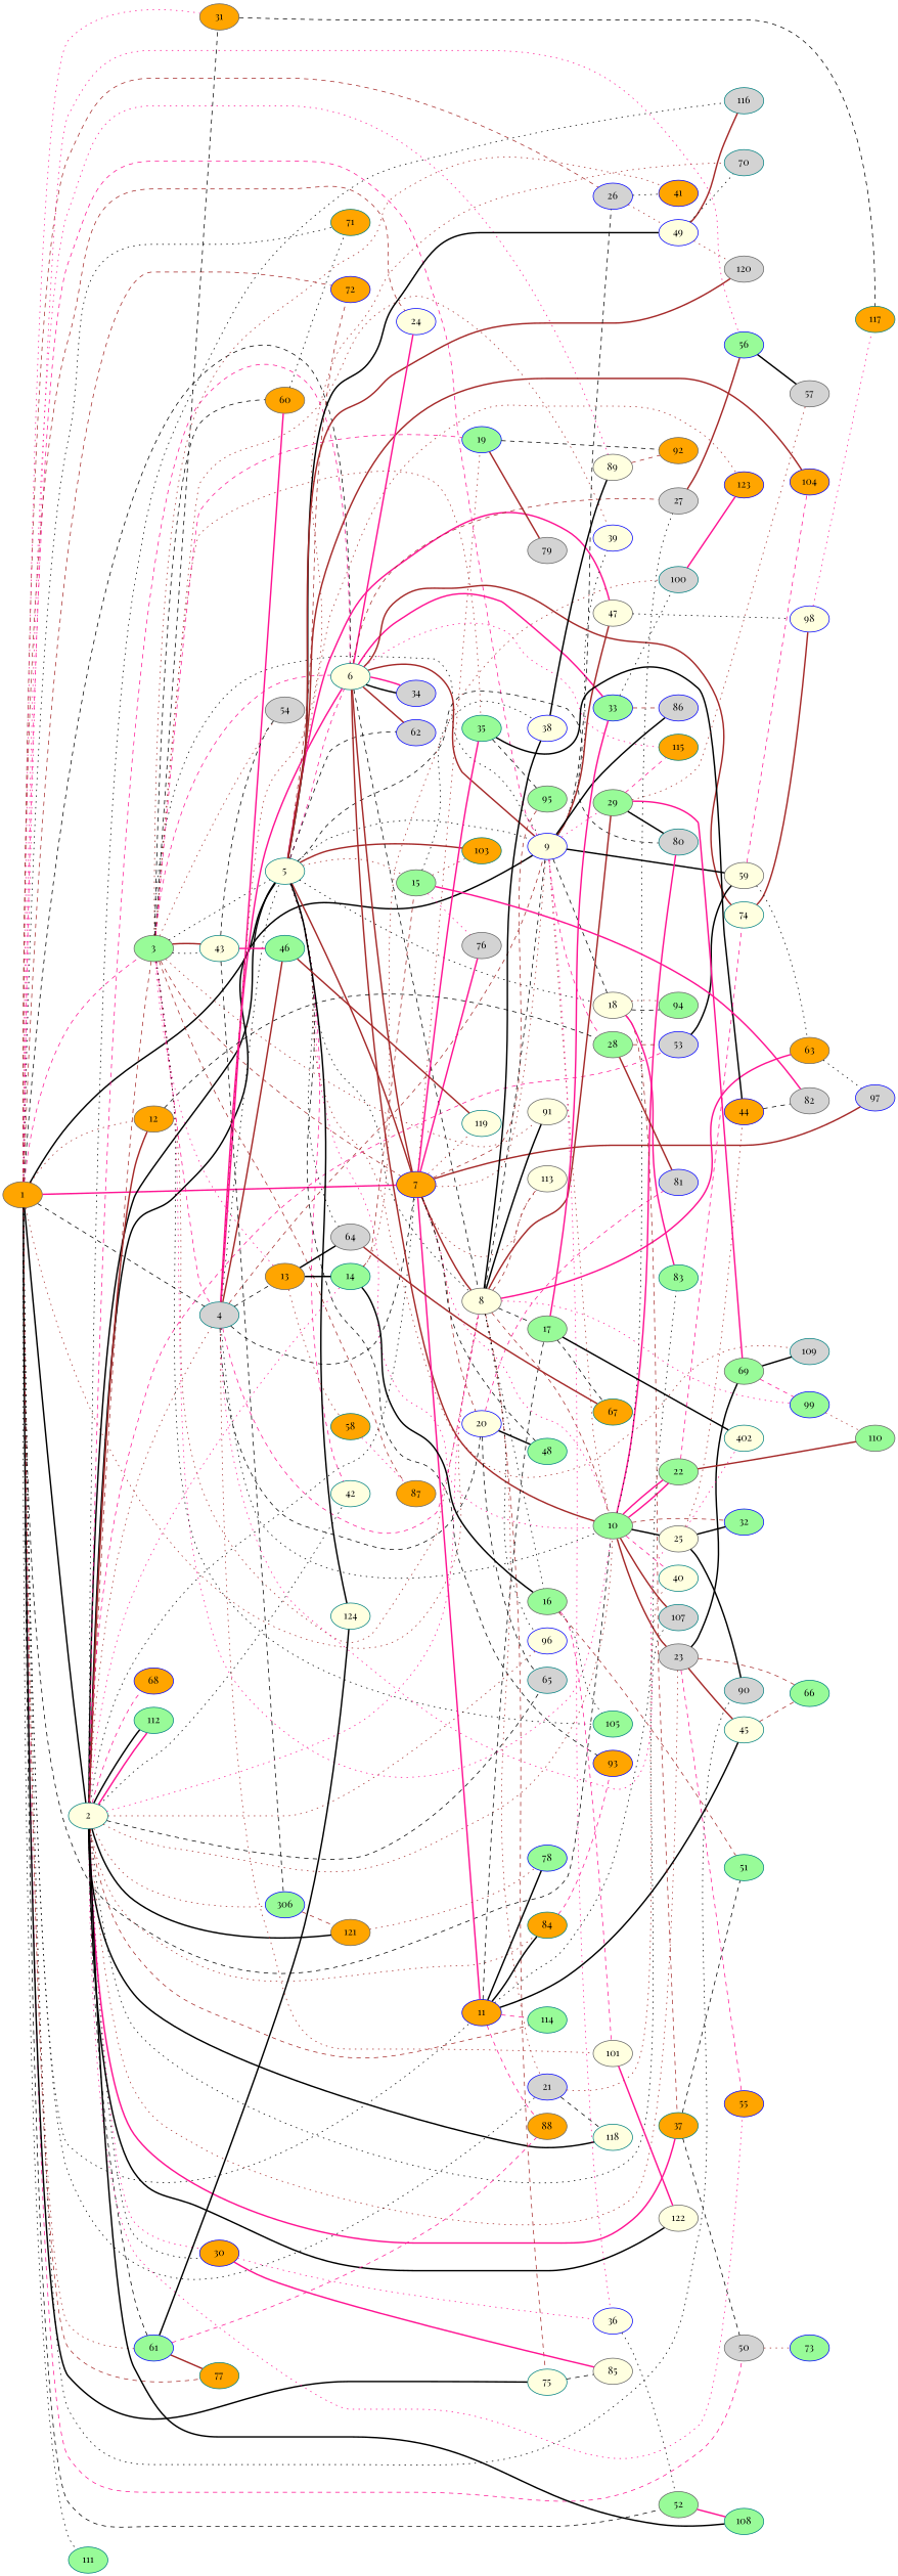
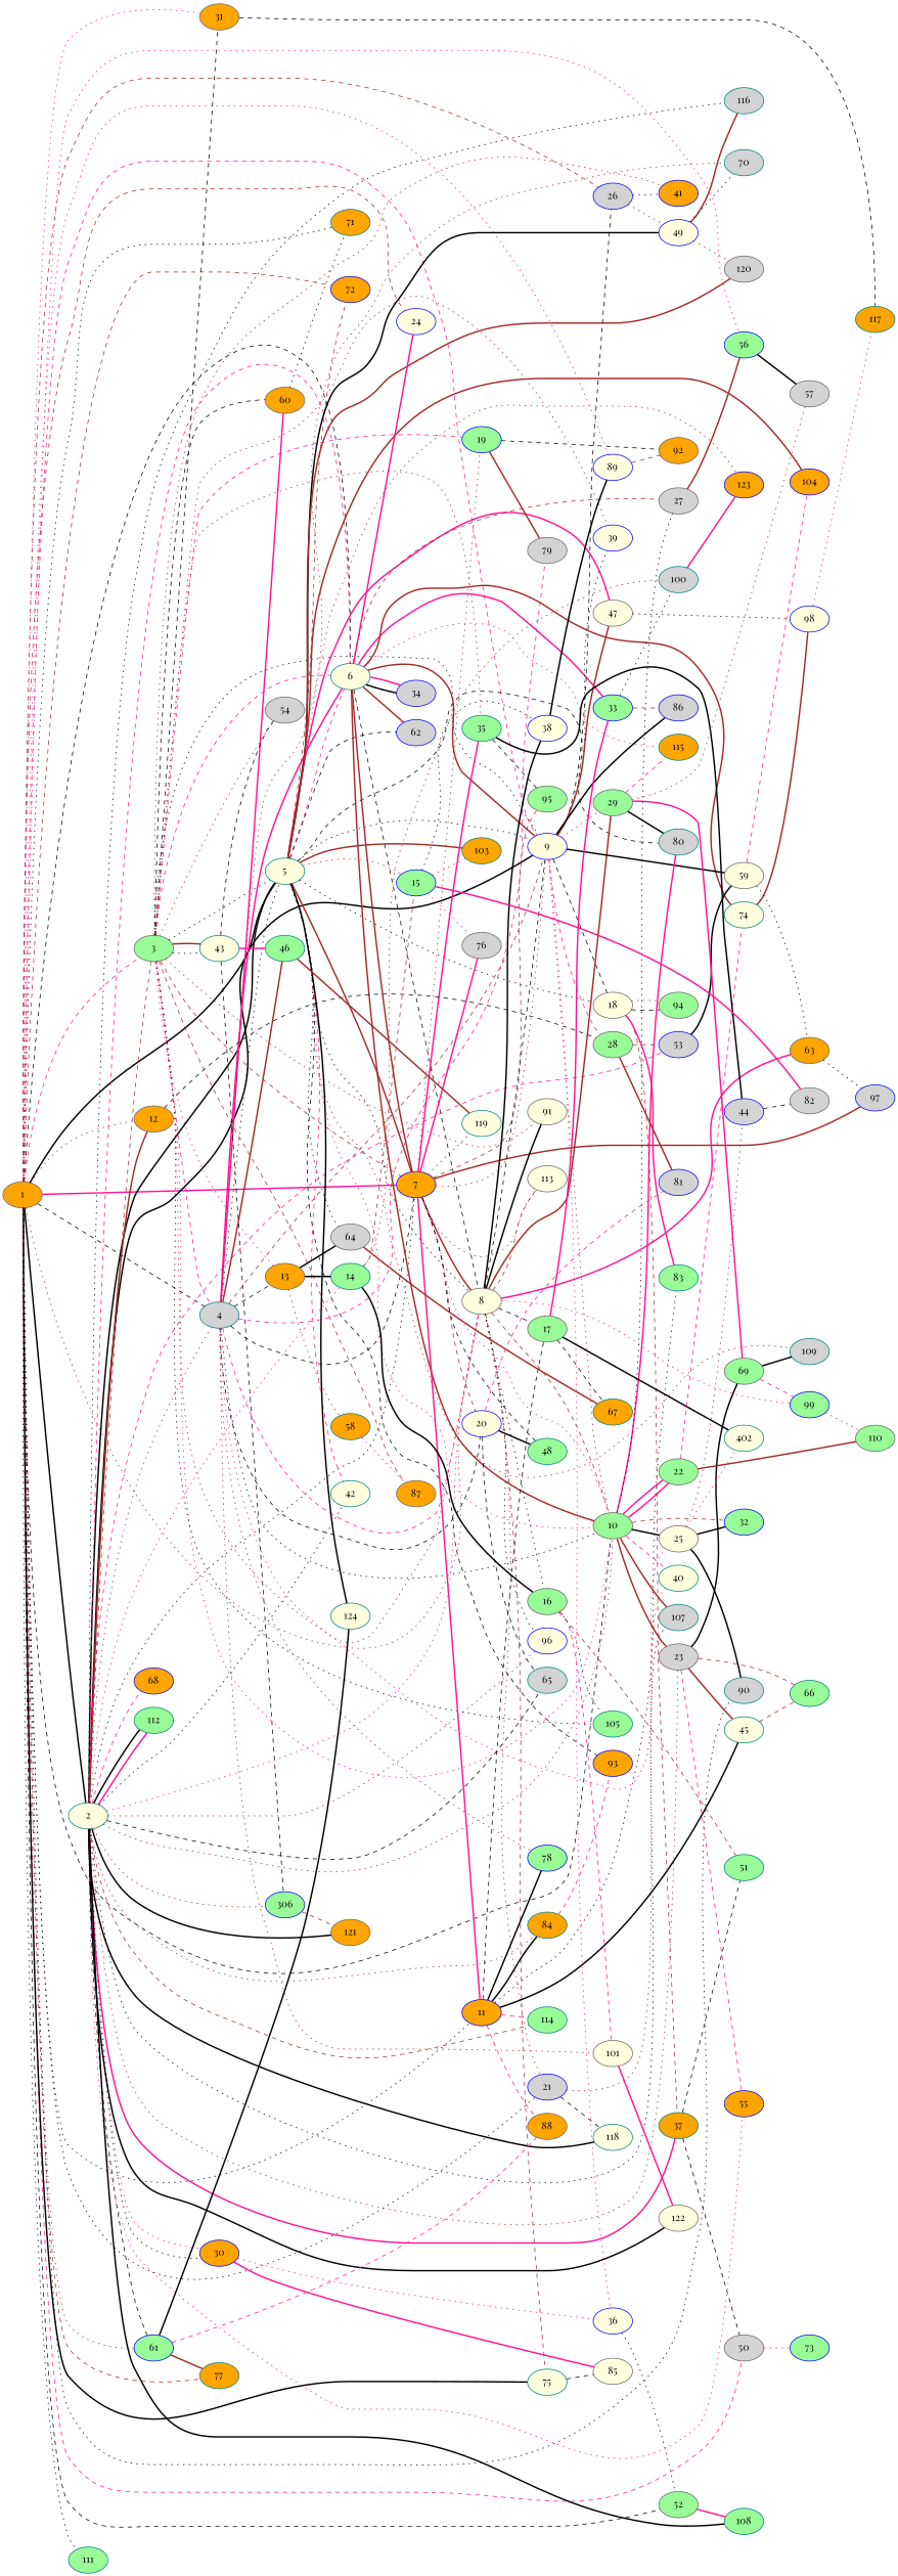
  graph {
    fontname="Playfair Display"
    rankdir=LR
    node [color=gray40 fillcolor=palegreen fontname="Playfair Display" style=filled]
    edge [color=black fontname="Playfair Display" style=dotted]
    1 [fillcolor=orange]
    2 [color=teal fillcolor=lightyellow]
    3
    4 [color=teal fillcolor=lightgrey]
    5 [color=teal fillcolor=lightyellow]
    6 [color=teal fillcolor=lightyellow]
    7 [color=blue fillcolor=orange]
    8 [fillcolor=lightyellow]
    9 [color=blue fillcolor=lightyellow]
    10
    11 [color=blue fillcolor=orange]
    12 [fillcolor=orange]
    21 [color=blue fillcolor=lightgrey]
    24 [color=blue fillcolor=lightyellow]
    26 [color=blue fillcolor=lightgrey]
    31 [fillcolor=orange]
    50 [fillcolor=lightgrey]
    52
    56 [color=blue]
    61 [color=blue]
    71 [color=teal fillcolor=orange]
    72 [color=blue fillcolor=orange]
    75 [color=teal fillcolor=lightyellow]
    77 [color=teal fillcolor=orange]
-   89 [fillcolor=lightyellow]
+   89 [color=blue fillcolor=lightyellow]
    90 [color=teal fillcolor=lightgrey]
    111 [color=teal]
    68 [color=blue fillcolor=orange]
    14 [color=teal]
    23 [fillcolor=lightgrey]
    30 [color=blue fillcolor=orange]
    37 [color=teal fillcolor=orange]
    42 [color=teal fillcolor=lightyellow]
    53 [color=blue fillcolor=lightgrey]
    55 [color=blue fillcolor=orange]
    65 [color=teal fillcolor=lightgrey]
    84 [color=teal fillcolor=orange]
    96 [color=blue fillcolor=lightyellow]
    n39 [color=blue label=306]
    107 [color=teal fillcolor=lightgrey]
    108 [color=teal]
    112 [color=teal]
    114 [color=teal]
    116 [color=teal fillcolor=lightgrey]
    118 [color=teal fillcolor=lightyellow]
    121 [fillcolor=orange]
    122 [fillcolor=lightyellow]
    13 [fillcolor=orange]
    19 [color=blue]
    35 [color=teal]
    39 [color=blue fillcolor=lightyellow]
    41 [color=blue fillcolor=orange]
    43 [color=teal fillcolor=lightyellow]
    54 [fillcolor=lightgrey]
    60 [fillcolor=orange]
    87 [fillcolor=orange]
    91 [fillcolor=lightyellow]
    105 [color=teal]
    20 [color=blue fillcolor=lightyellow]
    25 [fillcolor=lightyellow]
    46 [color=teal]
    70 [color=teal fillcolor=lightgrey]
    78 [color=blue]
    79 [fillcolor=lightgrey]
    101 [fillcolor=lightyellow]
-   15
+   15 [color=blue]
    18 [fillcolor=lightyellow]
    47 [fillcolor=lightyellow]
    49 [color=blue fillcolor=lightyellow]
    62 [color=blue fillcolor=lightgrey]
    64 [fillcolor=lightgrey]
    80 [color=teal fillcolor=lightgrey]
    93 [color=blue fillcolor=orange]
    103 [color=teal fillcolor=orange]
    104 [color=blue fillcolor=orange]
    109 [color=teal fillcolor=lightgrey]
    120 [fillcolor=lightgrey]
    123 [color=blue fillcolor=orange]
    124 [color=teal fillcolor=lightyellow]
    27 [fillcolor=lightgrey]
    33 [color=blue]
    34 [color=blue fillcolor=lightgrey]
    74 [color=teal fillcolor=lightyellow]
    115 [color=teal fillcolor=orange]
    48 [color=teal]
    76 [fillcolor=lightgrey]
    95
    97 [color=blue fillcolor=lightgrey]
    113 [fillcolor=lightyellow]
    119 [color=teal fillcolor=lightyellow]
    16
    17
    29
    38 [color=blue fillcolor=lightyellow]
    63 [fillcolor=orange]
    99 [color=blue]
    28
    36 [color=blue fillcolor=lightyellow]
    59 [fillcolor=lightyellow]
    86 [color=blue fillcolor=lightgrey]
    22
    32 [color=blue]
    40 [color=teal fillcolor=lightyellow]
    45 [color=teal fillcolor=lightyellow]
    83 [color=teal]
    88 [fillcolor=orange]
    117 [color=teal fillcolor=orange]
    73 [color=blue]
    57 [fillcolor=lightgrey]
    85 [fillcolor=lightyellow]
    92 [fillcolor=orange]
    100 [color=teal fillcolor=lightgrey]
    66 [color=teal]
    69
    51 [color=teal]
    58 [color=teal fillcolor=orange]
-   44 [color=blue fillcolor=orange]
+   44 [color=blue fillcolor=lightgrey]
    81 [color=blue fillcolor=lightgrey]
    n119 [color=teal fillcolor=lightyellow label=402]
    82 [fillcolor=lightgrey]
    94
    98 [color=blue fillcolor=lightyellow]
    67 [color=teal fillcolor=orange]
    110
    1 -- 2 [style=bold]
    1 -- 3 [color=deeppink style=dashed]
    1 -- 4 [style=dashed]
    1 -- 5 [style=bold]
    1 -- 6 [style=dashed]
    1 -- 7 [color=deeppink style=bold]
    1 -- 8 [color=brown]
    1 -- 9 [color=deeppink style=dashed]
    1 -- 10 [style=dashed]
    1 -- 11
    1 -- 12 [color=brown]
    1 -- 21
    1 -- 24 [color=brown style=dashed]
    1 -- 26 [color=brown style=dashed]
    1 -- 31 [color=deeppink]
    1 -- 50 [color=deeppink style=dashed]
    1 -- 52 [style=dashed]
    1 -- 56 [color=deeppink]
    1 -- 61 [color=brown]
    1 -- 71
    1 -- 72 [color=brown style=dashed]
    1 -- 75 [style=bold]
    1 -- 77 [color=brown style=dashed]
    1 -- 89 [color=deeppink]
    1 -- 90
    1 -- 111
    2 -- 3 [color=brown style=dashed]
    2 -- 4 [color=brown]
    2 -- 5 [style=bold]
    2 -- 6 [color=deeppink style=dashed]
    2 -- 7
    2 -- 8 [color=deeppink]
    2 -- 9 [style=bold]
    2 -- 10 [color=brown]
    2 -- 12 [color=brown style=bold]
    2 -- 61 [style=dashed]
    2 -- 68 [color=deeppink style=dashed]
    2 -- 14 [color=deeppink]
    2 -- 23 [color=brown]
    2 -- 30
    2 -- 30 [color=deeppink]
    2 -- 37 [color=deeppink style=bold]
    2 -- 42
    2 -- 53 [color=deeppink style=dashed]
    2 -- 55 [color=deeppink]
    2 -- 65 [style=dashed]
    2 -- 84 [color=brown]
    2 -- 96 [color=brown]
    2 -- n39 [color=brown]
    2 -- 107
    2 -- 108 [style=bold]
    2 -- 112 [color=deeppink style=bold]
    2 -- 112 [style=bold]
    2 -- 114 [color=brown style=dashed]
    2 -- 116
    2 -- 118 [style=bold]
    2 -- 121 [style=bold]
    2 -- 122 [style=bold]
    3 -- 4 [color=deeppink style=dashed]
    3 -- 5
    3 -- 6 [color=deeppink style=dashed]
    3 -- 7 [color=brown style=dashed]
    3 -- 8 [color=brown]
    3 -- 9
    3 -- 10 [color=deeppink]
    3 -- 31 [style=dashed]
    3 -- 13 [color=deeppink]
    3 -- 19 [color=deeppink style=dashed]
    3 -- 35 [color=brown]
    3 -- 39 [color=brown]
    3 -- 41 [color=brown]
    3 -- 43
    3 -- 43 [color=brown style=bold]
    3 -- 54 [color=brown]
    3 -- 60 [style=dashed]
    3 -- 87 [color=brown style=dashed]
    3 -- 91 [color=brown]
    3 -- 105
    4 -- 5
    4 -- 6 [color=deeppink style=bold]
    4 -- 7 [style=dashed]
    4 -- 8 [color=deeppink style=dashed]
    4 -- 9 [color=brown style=dashed]
    4 -- 10
    4 -- 13 [style=dashed]
    4 -- 60 [color=deeppink style=bold]
    4 -- 20 [style=dashed]
    4 -- 25 [color=deeppink]
    4 -- 46 [color=brown style=bold]
    4 -- 70 [color=brown]
-   121 -- 78 [color=brown]
+   4 -- 78 [color=brown]
+   4 -- 79 [color=deeppink style=dashed]
    4 -- 101 [color=brown]
    5 -- 6 [color=deeppink style=dashed]
    5 -- 7 [color=brown style=bold]
    5 -- 8
    5 -- 9
    5 -- 10 [color=deeppink]
    5 -- 72 [color=brown style=dashed]
    5 -- 42 [color=deeppink style=dashed]
    5 -- 15 [color=brown]
    5 -- 18
    5 -- 47 [color=deeppink style=bold]
    5 -- 49 [style=bold]
    5 -- 62 [style=dashed]
    5 -- 64
    5 -- 80 [style=dashed]
    5 -- 93 [style=dashed]
    5 -- 103 [color=brown style=bold]
    5 -- 104 [color=brown style=bold]
    5 -- 109 [color=brown]
    5 -- 120 [color=brown style=bold]
    5 -- 123 [color=brown]
    5 -- 124 [style=bold]
    6 -- 7 [color=brown style=bold]
    6 -- 8 [style=dashed]
    6 -- 9 [color=brown style=bold]
    6 -- 10 [color=brown style=bold]
    6 -- 24 [color=deeppink style=bold]
    6 -- 62 [color=brown style=bold]
    6 -- 27 [color=brown style=dashed]
    6 -- 33 [color=deeppink style=bold]
    6 -- 34 [style=bold]
    6 -- 34 [color=deeppink style=bold]
    6 -- 74 [color=brown style=bold]
    6 -- 115 [color=deeppink]
    7 -- 8 [color=brown style=bold]
    7 -- 9 [color=brown]
    7 -- 10 [color=deeppink]
    7 -- 11 [color=deeppink style=bold]
    7 -- 19 [color=brown]
    7 -- 35 [color=deeppink style=bold]
    7 -- 20 [color=brown style=dashed]
    7 -- 48 [style=dashed]
    7 -- 76 [color=deeppink style=bold]
    7 -- 95 [color=brown style=dashed]
    7 -- 97 [color=brown style=bold]
    7 -- 113 [color=brown]
    7 -- 119 [color=brown]
    8 -- 9 [style=dashed]
    8 -- 10 [color=brown style=dashed]
    8 -- 21 [color=brown]
    8 -- 75 [color=brown style=dashed]
    8 -- 96
    8 -- 91 [style=bold]
    8 -- 113 [color=brown style=dashed]
    8 -- 16
    8 -- 17 [style=dashed]
    8 -- 29 [color=brown style=bold]
    8 -- 38 [style=bold]
    8 -- 63 [color=deeppink style=bold]
    8 -- 99 [color=deeppink]
    9 -- 10 [color=brown]
    9 -- 26 [style=dashed]
    9 -- 39
    9 -- 18 [style=dashed]
    9 -- 47 [color=brown style=bold]
    9 -- 29 [color=deeppink]
    9 -- 28 [color=deeppink style=dashed]
    9 -- 36 [color=deeppink]
    9 -- 59 [style=bold]
    9 -- 86 [style=bold]
    10 -- 23 [color=brown style=bold]
    10 -- 107 [color=brown style=bold]
    10 -- 25 [style=bold]
    10 -- 80 [color=deeppink style=bold]
    10 -- 27
    10 -- 22 [color=deeppink style=bold]
    10 -- 22 [color=deeppink style=bold]
    10 -- 32 [color=brown style=dashed]
    10 -- 40 [color=deeppink style=dashed]
    11 -- 84 [style=bold]
    11 -- 114 [color=deeppink style=dashed]
    11 -- 78 [style=bold]
    11 -- 17 [style=dashed]
    11 -- 45 [style=bold]
    11 -- 83
    11 -- 88 [color=deeppink style=dashed]
    12 -- 28 [style=dashed]
    21 -- 118 [style=dashed]
    21 -- 40 [color=brown]
    26 -- 41
    26 -- 49 [color=brown]
    31 -- 117 [style=dashed]
    50 -- 73 [color=brown]
    52 -- 108 [color=deeppink style=bold]
    56 -- 57 [style=bold]
    61 -- 77 [color=brown style=bold]
    61 -- 124 [style=bold]
    61 -- 88 [color=deeppink style=dashed]
    75 -- 85 [style=dashed]
    89 -- 92 [color=brown style=dashed]
    14 -- 15 [color=brown style=dashed]
    14 -- 16 [style=bold]
    14 -- 100 [color=brown]
    23 -- 55 [color=deeppink style=dashed]
    23 -- 45 [color=brown style=bold]
    23 -- 66 [color=brown style=dashed]
    23 -- 69 [style=bold]
    30 -- 36 [color=deeppink]
    30 -- 85 [color=deeppink style=bold]
    37 -- 50 [style=dashed]
    37 -- 51 [style=dashed]
    53 -- 59 [style=bold]
    84 -- 93 [color=deeppink style=dashed]
    n39 -- 121 [color=brown style=dashed]
    13 -- 14 [style=bold]
    13 -- 64 [style=bold]
    13 -- 58 [color=brown]
    19 -- 79 [color=brown style=bold]
    19 -- 92 [style=dashed]
    35 -- 95 [style=dashed]
    35 -- 44 [style=bold]
    43 -- n39 [style=dashed]
    43 -- 54 [style=dashed]
    43 -- 46 [color=deeppink style=bold]
    60 -- 71
    20 -- 65 [style=dashed]
    20 -- 48 [style=bold]
    20 -- 81 [color=deeppink style=dashed]
    25 -- 90 [style=bold]
    25 -- 32 [style=bold]
    25 -- 44 [color=brown]
    25 -- n119 [color=deeppink]
    46 -- 119 [color=brown style=bold]
    101 -- 122 [color=deeppink style=bold]
    15 -- 103 [color=brown]
    15 -- 76 [color=deeppink]
    15 -- 38
    15 -- 82 [color=deeppink style=bold]
    18 -- 37 [color=brown style=dashed]
    18 -- 83 [color=deeppink style=bold]
    18 -- 94 [style=dashed]
    18 -- 94 [color=brown]
    47 -- 98
    49 -- 116 [color=brown style=bold]
    49 -- 70
    49 -- 120 [color=brown]
    64 -- 67 [color=brown style=bold]
    27 -- 56 [color=brown style=bold]
    33 -- 86 [color=brown style=dashed]
    33 -- 100
    74 -- 98 [color=brown style=bold]
    16 -- 105
    16 -- 101 [color=deeppink style=dashed]
    16 -- 51 [color=brown style=dashed]
    17 -- 33 [color=deeppink style=bold]
    17 -- n119 [style=bold]
    17 -- 67 [style=dashed]
    29 -- 80 [style=bold]
    29 -- 115 [color=deeppink style=dashed]
    29 -- 57 [color=brown]
    29 -- 69 [color=deeppink style=bold]
    38 -- 89 [style=bold]
    63 -- 97
    99 -- 110 [color=brown]
    28 -- 53 [color=brown style=dashed]
    28 -- 81 [color=brown style=bold]
    36 -- 52
    59 -- 104 [color=deeppink style=dashed]
    59 -- 63
    22 -- 74 [color=deeppink style=dashed]
    22 -- 110 [color=brown style=bold]
    45 -- 66 [color=brown style=dashed]
    100 -- 123 [color=deeppink style=bold]
    69 -- 109 [style=bold]
    69 -- 99 [color=deeppink style=dashed]
    58 -- 87 [color=deeppink]
    44 -- 82 [style=dashed]
    98 -- 117 [color=deeppink]
  }
